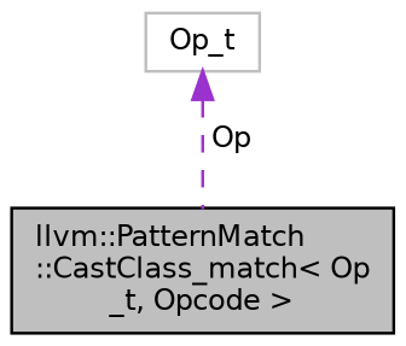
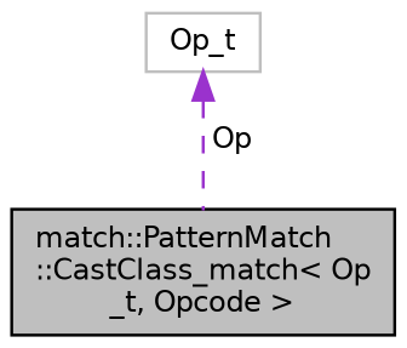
  digraph {
    node [fontname=Helvetica fontsize=10 shape=record]
-   n1 [color=black fillcolor=grey75 fontcolor=black height=0.2 label="llvm::PatternMatch\l::CastClass_match\< Op\l_t, Opcode \>" style=filled width=0.4]
+   n1 [color=black fillcolor=grey75 fontcolor=black height=0.2 label="match::PatternMatch\l::CastClass_match\< Op\l_t, Opcode \>" style=filled width=0.4]
    n2 [color=grey75 height=0.2 label=Op_t width=0.4]
    n2 -> n1 [color=darkorchid3 dir=back fontname=Helvetica fontsize=10 label=" Op" labelfontname=Helvetica labelfontsize=10 style=dashed]
  }
